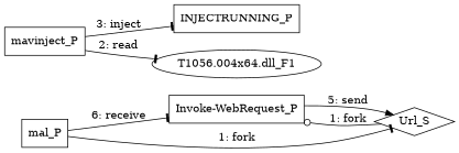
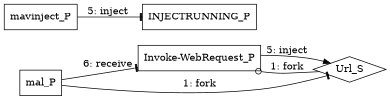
  digraph {
    engine=neato
    fixedsize=false
    fontsize=10
    nodesep=0.3
    rankdir=LR
    ranksep=0
    splines=true
    node [node_type=Process shape=box]
    edge [arrowhead=tee]
    mal_P
    "Invoke-WebRequest_P"
    Url_S [node_type=Socket shape=diamond]
    mavinject_P
    INJECTRUNNING_P
-   "T1056.004x64.dll_F1" [node_type=File shape=ellipse]
    mal_P -> "Invoke-WebRequest_P" [label="6: receive"]
    mal_P -> Url_S [label="1: fork"]
-   "Invoke-WebRequest_P" -> Url_S [arrowhead=normal label="5: send"]
+   "Invoke-WebRequest_P" -> Url_S [arrowhead=normal label="5: inject"]
    Url_S -> "Invoke-WebRequest_P" [arrowhead=odot label="1: fork"]
-   mavinject_P -> INJECTRUNNING_P [label="3: inject"]
-   mavinject_P -> "T1056.004x64.dll_F1" [label="2: read"]
+   mavinject_P -> INJECTRUNNING_P [label="5: inject"]
  }
